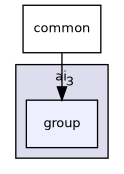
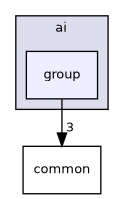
  digraph {
    compound=true
    node [fontname=Helvetica fontsize=10 shape=box]
    n1 [fillcolor="#eeeeff" label=group pencolor=black style=filled]
    n2 [label=common]
    subgraph cluster_1 {
      bgcolor="#ddddee"
      fontname=Helvetica
      fontsize=10
      label=ai
      pencolor=black
      n1
    }
-   n2 -> n1 [headlabel=3 labeldistance=1.5 labelfontname=Helvetica labelfontsize=10]
+   n1 -> n2 [headlabel=3 labeldistance=1.5 labelfontname=Helvetica labelfontsize=10]
  }
